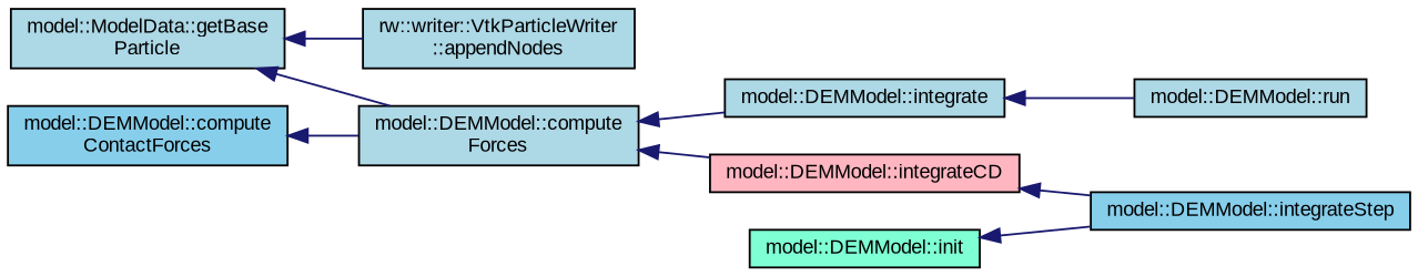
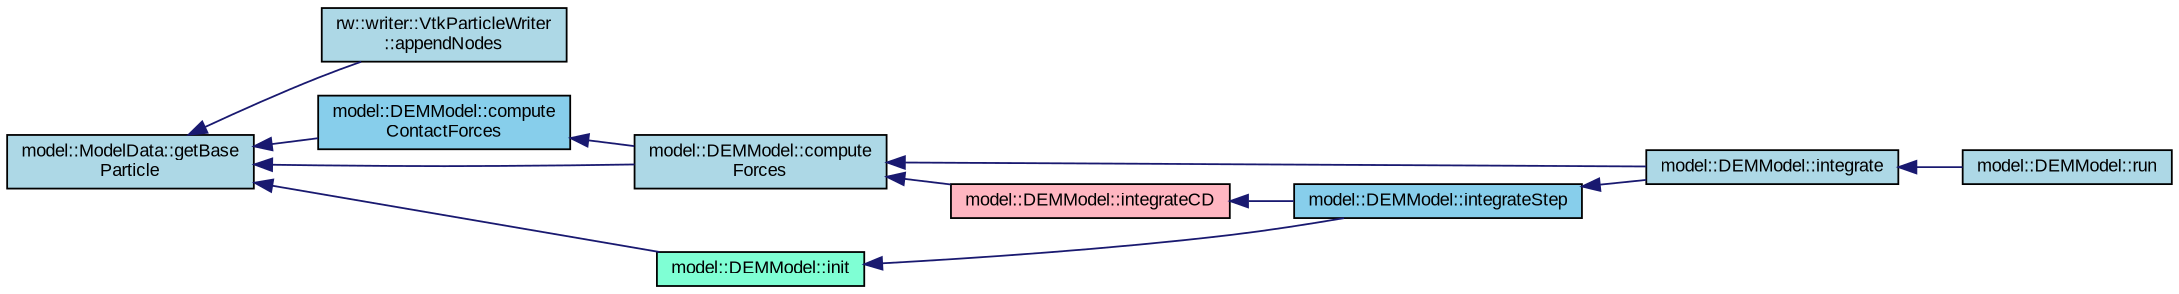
  digraph {
    fontname="Liberation Sans"
    rankdir=LR
    node [color=black fillcolor=lightblue fontname="Liberation Sans" fontsize=10 shape=record style=filled]
    edge [color=midnightblue dir=back fontname="Liberation Sans" fontsize=10 labelfontname=Helvetica labelfontsize=10 style=solid]
    n1 [fontcolor=black height=0.2 label="model::ModelData::getBase\lParticle" width=0.4]
    n2 [height=0.2 label="rw::writer::VtkParticleWriter\l::appendNodes" width=0.4]
    n3 [fillcolor=skyblue height=0.2 label="model::DEMModel::compute\lContactForces" width=0.4]
    n4 [height=0.2 label="model::DEMModel::compute\lForces" width=0.4]
    n5 [fillcolor=aquamarine height=0.2 label="model::DEMModel::init" width=0.4]
    n6 [height=0.2 label="model::DEMModel::integrate" width=0.4]
    n7 [fillcolor=lightpink height=0.2 label="model::DEMModel::integrateCD" width=0.4]
    n8 [fillcolor=skyblue height=0.2 label="model::DEMModel::integrateStep" width=0.4]
    n9 [height=0.2 label="model::DEMModel::run" width=0.4]
    n1 -> n2
+   n1 -> n3
    n1 -> n4
+   n1 -> n5
    n3 -> n4
    n4 -> n6
    n4 -> n7
    n5 -> n8
    n6 -> n9
    n7 -> n8
+   n8 -> n6
  }
